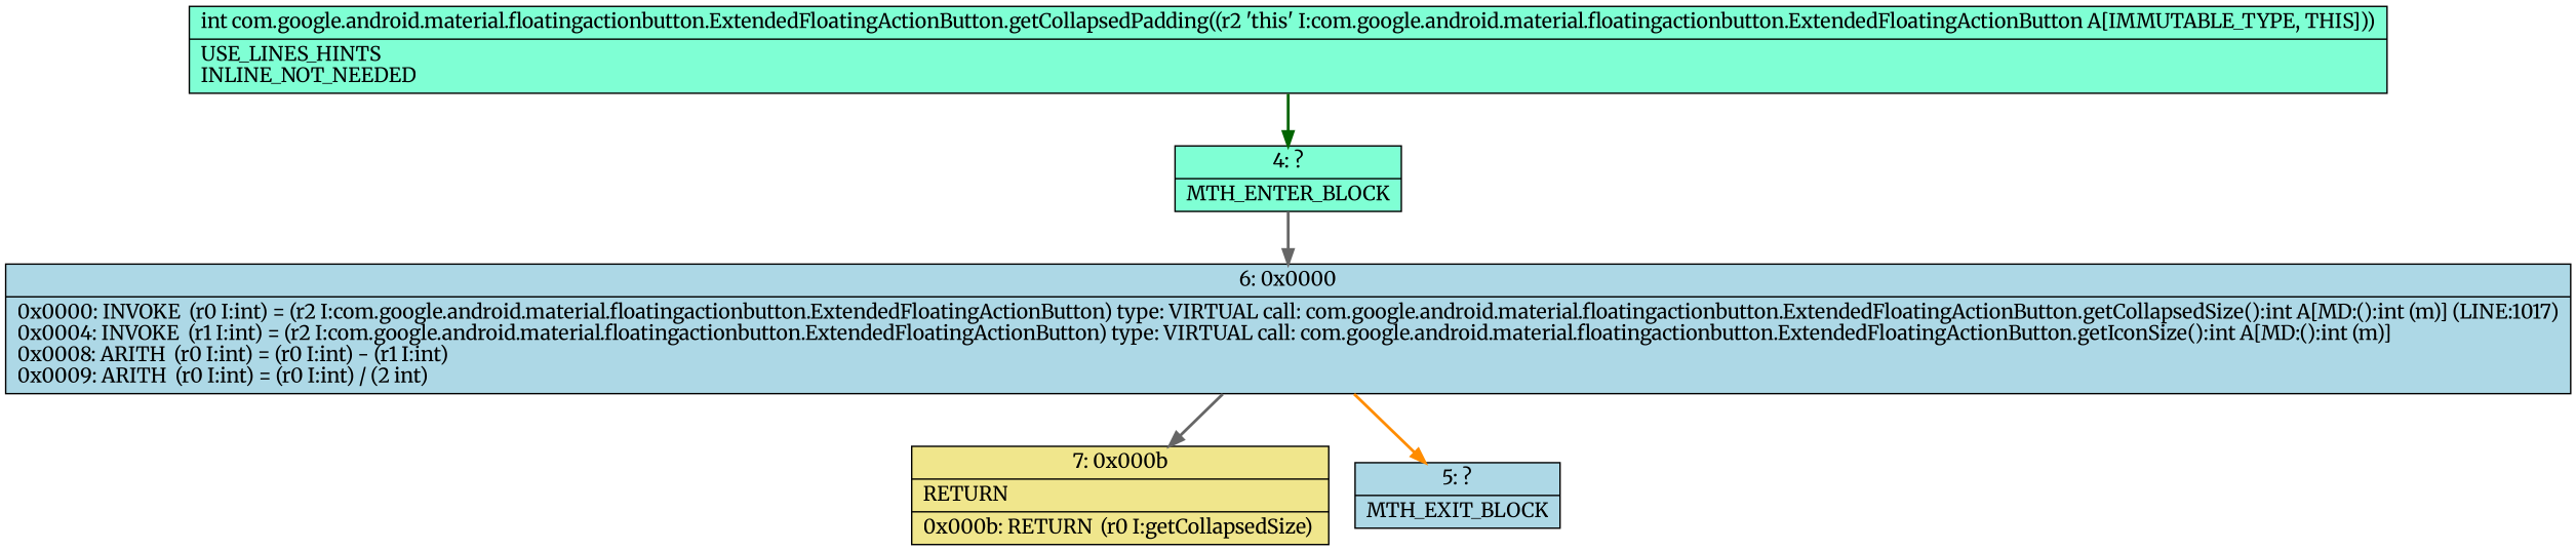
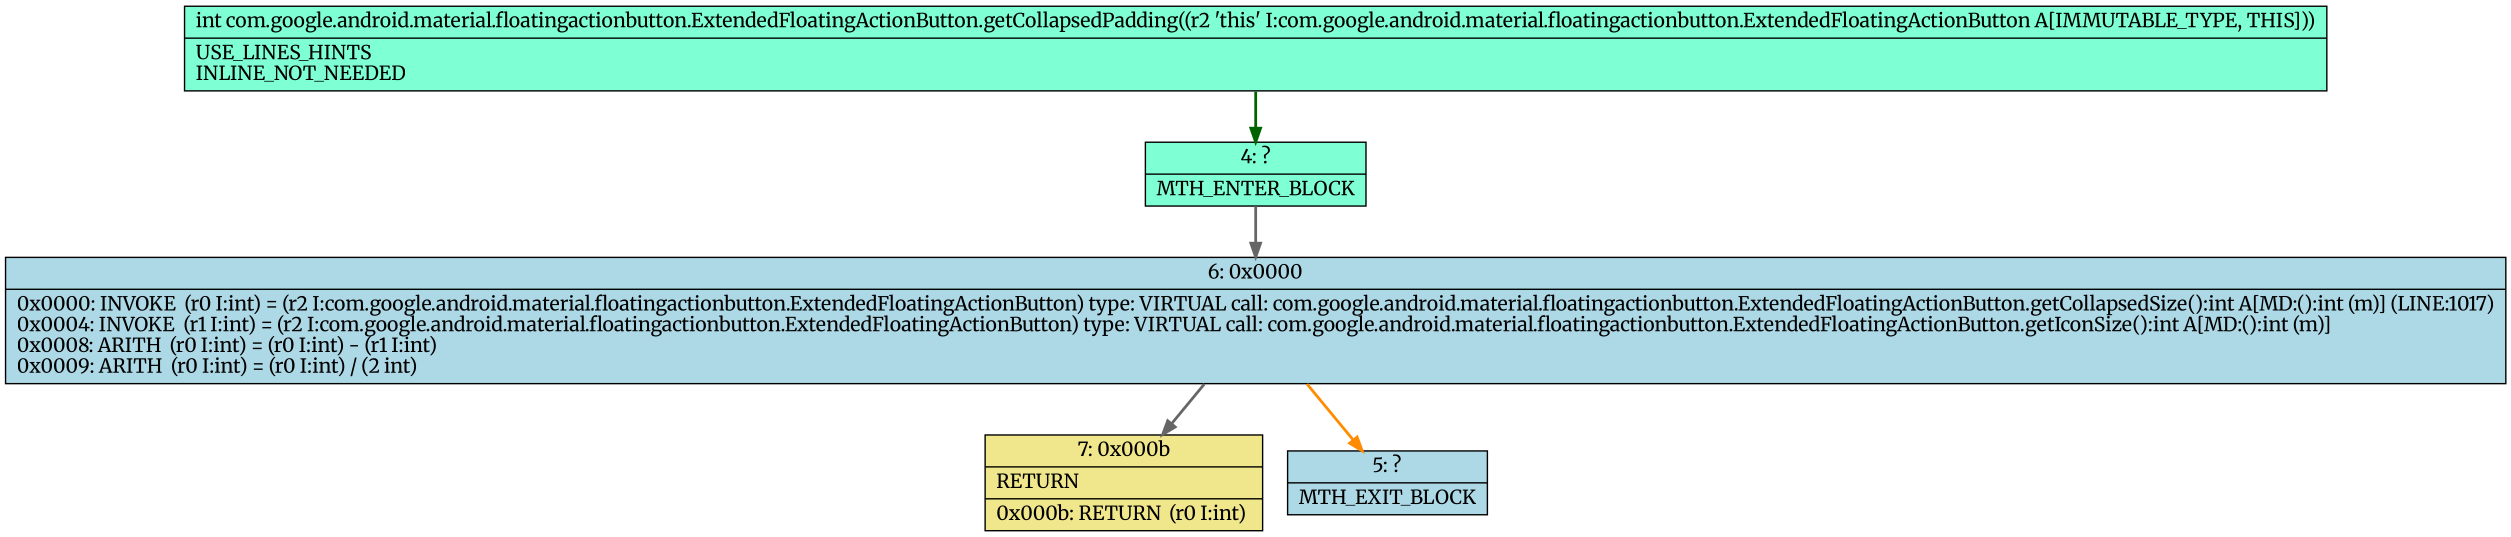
  digraph {
    fontname=Merriweather
    node [fillcolor=aquamarine fontname=Merriweather shape=record style=filled]
    edge [color=gray40 fontname=Merriweather style=bold]
    n1 [label="{4\:\ ?|MTH_ENTER_BLOCK\l}"]
    n2 [fillcolor=lightblue label="{6\:\ 0x0000|0x0000: INVOKE  (r0 I:int) = (r2 I:com.google.android.material.floatingactionbutton.ExtendedFloatingActionButton) type: VIRTUAL call: com.google.android.material.floatingactionbutton.ExtendedFloatingActionButton.getCollapsedSize():int A[MD:():int (m)] (LINE:1017)\l0x0004: INVOKE  (r1 I:int) = (r2 I:com.google.android.material.floatingactionbutton.ExtendedFloatingActionButton) type: VIRTUAL call: com.google.android.material.floatingactionbutton.ExtendedFloatingActionButton.getIconSize():int A[MD:():int (m)]\l0x0008: ARITH  (r0 I:int) = (r0 I:int) \- (r1 I:int) \l0x0009: ARITH  (r0 I:int) = (r0 I:int) \/ (2 int) \l}"]
-   n3 [fillcolor=khaki label="{7\:\ 0x000b|RETURN\l|0x000b: RETURN  (r0 I:getCollapsedSize) \l}"]
+   n3 [fillcolor=khaki label="{7\:\ 0x000b|RETURN\l|0x000b: RETURN  (r0 I:int) \l}"]
    n4 [fillcolor=lightblue label="{5\:\ ?|MTH_EXIT_BLOCK\l}"]
    n5 [label="{int com.google.android.material.floatingactionbutton.ExtendedFloatingActionButton.getCollapsedPadding((r2 'this' I:com.google.android.material.floatingactionbutton.ExtendedFloatingActionButton A[IMMUTABLE_TYPE, THIS]))  | USE_LINES_HINTS\lINLINE_NOT_NEEDED\l}"]
    n1 -> n2
    n2 -> n3
    n2 -> n4 [color=darkorange]
    n5 -> n1 [color=darkgreen]
  }
